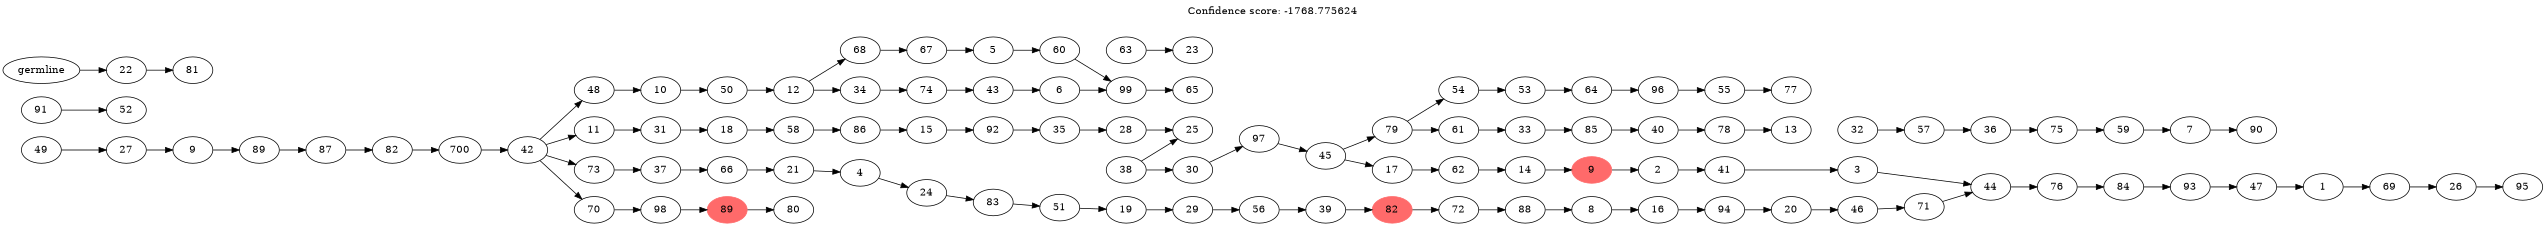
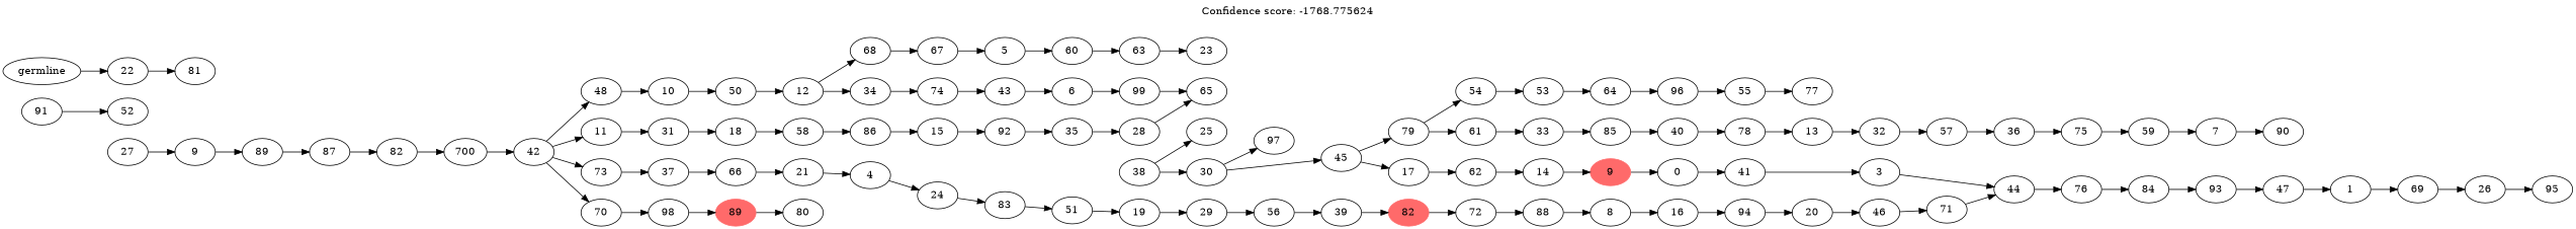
  digraph {
    label="Confidence score: -1768.775624"
    labelloc=t
    rankdir=LR
    n1 [label=63]
    n2 [label=23]
    n3 [label=60]
    n4 [label=5]
    n5 [label=67]
    n6 [label=68]
    n7 [label=80]
    n8 [color=indianred1 label=89 style=filled]
    n9 [label=98]
    n10 [label=70]
    n11 [label=99]
    n12 [label=65]
    n13 [label=6]
    n14 [label=43]
    n15 [label=74]
    n16 [label=34]
    n17 [label=12]
    n18 [label=50]
    n19 [label=10]
    n20 [label=48]
    n21 [label=55]
    n22 [label=77]
    n23 [label=96]
    n24 [label=64]
    n25 [label=53]
    n26 [label=54]
    n27 [label=7]
    n28 [label=90]
    n29 [label=59]
    n30 [label=75]
    n31 [label=36]
    n32 [label=57]
    n33 [label=32]
    n34 [label=13]
    n35 [label=78]
    n36 [label=40]
    n37 [label=85]
    n38 [label=33]
    n39 [label=61]
    n40 [label=79]
    n41 [label=26]
    n42 [label=95]
    n43 [label=69]
    n44 [label=1]
    n45 [label=47]
    n46 [label=93]
    n47 [label=84]
    n48 [label=76]
    n49 [label=44]
    n50 [label=3]
    n51 [label=41]
-   n52 [label=2]
+   n52 [label=0]
    n53 [color=indianred1 label=9 style=filled]
    n54 [label=14]
    n55 [label=62]
    n56 [label=17]
    n57 [label=45]
    n58 [label=97]
    n59 [label=30]
    n60 [label=38]
    n61 [label=25]
    n62 [label=28]
    n63 [label=35]
    n64 [label=92]
    n65 [label=15]
    n66 [label=86]
    n67 [label=58]
    n68 [label=18]
    n69 [label=31]
    n70 [label=11]
    n71 [label=91]
    n72 [label=52]
    n73 [label=71]
    n74 [label=46]
    n75 [label=20]
    n76 [label=94]
    n77 [label=16]
    n78 [label=8]
    n79 [label=88]
    n80 [label=72]
    n81 [color=indianred1 label=82 style=filled]
    n82 [label=39]
    n83 [label=56]
    n84 [label=29]
    n85 [label=19]
    n86 [label=51]
    n87 [label=83]
    n88 [label=24]
    n89 [label=4]
    n90 [label=21]
    n91 [label=66]
    n92 [label=37]
    n93 [label=73]
    n94 [label=42]
    n95 [label=700]
    n96 [label=82]
    n97 [label=87]
    n98 [label=89]
    n99 [label=9]
    n100 [label=27]
-   n101 [label=49]
    n102 [label=81]
    n103 [label=22]
    n104 [label=germline]
    n1 -> n2
-   n3 -> n11
+   n3 -> n1
    n4 -> n3
    n5 -> n4
    n6 -> n5
    n8 -> n7
    n9 -> n8
    n10 -> n9
    n11 -> n12
    n13 -> n11
    n14 -> n13
    n15 -> n14
    n16 -> n15
    n17 -> n6
    n17 -> n16
    n18 -> n17
    n19 -> n18
    n20 -> n19
    n21 -> n22
    n23 -> n21
    n24 -> n23
    n25 -> n24
    n26 -> n25
    n27 -> n28
    n29 -> n27
    n30 -> n29
    n31 -> n30
    n32 -> n31
    n33 -> n32
+   n34 -> n33
    n35 -> n34
    n36 -> n35
    n37 -> n36
    n38 -> n37
    n39 -> n38
    n40 -> n26
    n40 -> n39
    n41 -> n42
    n43 -> n41
    n44 -> n43
    n45 -> n44
    n46 -> n45
    n47 -> n46
    n48 -> n47
    n49 -> n48
    n50 -> n49
    n51 -> n50
    n52 -> n51
    n53 -> n52
    n54 -> n53
    n55 -> n54
    n56 -> n55
    n57 -> n40
    n57 -> n56
-   n58 -> n57
+   n59 -> n57
    n59 -> n58
    n60 -> n59
    n60 -> n61
-   n62 -> n61
+   n62 -> n12
    n63 -> n62
    n64 -> n63
    n65 -> n64
    n66 -> n65
    n67 -> n66
    n68 -> n67
    n69 -> n68
    n70 -> n69
    n71 -> n72
    n73 -> n49
    n74 -> n73
    n75 -> n74
    n76 -> n75
    n77 -> n76
    n78 -> n77
    n79 -> n78
    n80 -> n79
    n81 -> n80
    n82 -> n81
    n83 -> n82
    n84 -> n83
    n85 -> n84
    n86 -> n85
    n87 -> n86
    n88 -> n87
    n89 -> n88
    n90 -> n89
    n91 -> n90
    n92 -> n91
    n93 -> n92
    n94 -> n10
    n94 -> n20
    n94 -> n70
    n94 -> n93
    n95 -> n94
    n96 -> n95
    n97 -> n96
    n98 -> n97
    n99 -> n98
    n100 -> n99
-   n101 -> n100
    n103 -> n102
    n104 -> n103
  }
